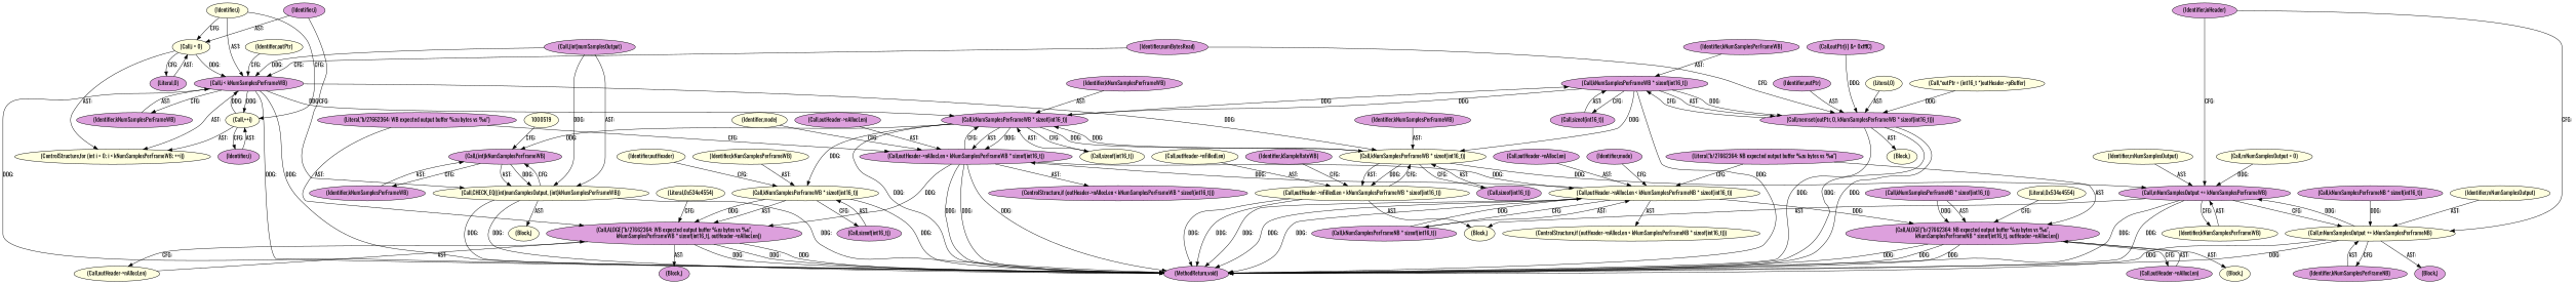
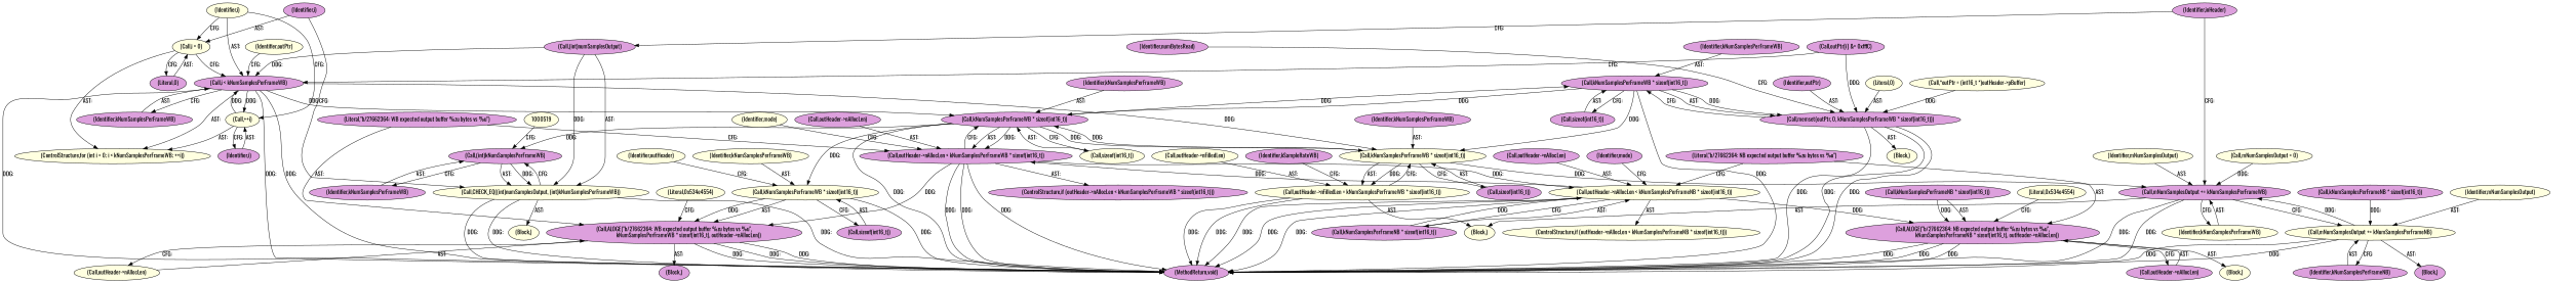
  digraph {
    fontname=Oswald
    node [fillcolor=plum fontname=Oswald style=filled]
    edge [fontname=Oswald]
    n1 [label="(Call,kNumSamplesPerFrameWB * sizeof(int16_t))"]
    n2 [label="(Call,kNumSamplesPerFrameWB * sizeof(int16_t))"]
    n3 [fillcolor=lightyellow label="(Call,kNumSamplesPerFrameWB * sizeof(int16_t))"]
    n4 [label="(Call,memset(outPtr, 0, kNumSamplesPerFrameWB * sizeof(int16_t)))"]
    n5 [label="(MethodReturn,void)"]
    n6 [label="(Call,sizeof(int16_t))"]
    n7 [label="(Call,(int)kNumSamplesPerFrameWB)"]
    n8 [label="(Call,outHeader->nAllocLen < kNumSamplesPerFrameWB * sizeof(int16_t))"]
    n9 [fillcolor=lightyellow label="(Call,kNumSamplesPerFrameWB * sizeof(int16_t))"]
    n10 [fillcolor=lightyellow label="(Call,sizeof(int16_t))"]
    n11 [fillcolor=lightyellow label="(Call,outHeader->nFilledLen = kNumSamplesPerFrameWB * sizeof(int16_t))"]
    n12 [label="(Call,mNumSamplesOutput += kNumSamplesPerFrameWB)"]
    n13 [label="(Call,sizeof(int16_t))"]
    n14 [fillcolor=lightyellow label="(Block,)"]
    n15 [fillcolor=lightyellow label="(Call,CHECK_EQ((int)numSamplesOutput, (int)kNumSamplesPerFrameWB))"]
    n16 [label="(Identifier,kNumSamplesPerFrameWB)"]
    n17 [fillcolor=lightyellow label="(Call,outHeader->nAllocLen < kNumSamplesPerFrameNB * sizeof(int16_t))"]
    n18 [label="(Call,ALOGE(\"b/27662364: WB expected output buffer %zu bytes vs %u\",\n                       kNumSamplesPerFrameWB * sizeof(int16_t), outHeader->nAllocLen))"]
    n19 [label="(ControlStructure,if (outHeader->nAllocLen < kNumSamplesPerFrameWB * sizeof(int16_t)))"]
    n20 [label="(Call,sizeof(int16_t))"]
    n21 [label="(Call,i < kNumSamplesPerFrameWB)"]
    n22 [fillcolor=lightyellow label="(Call,++i)"]
    n23 [label="(Identifier,kNumSamplesPerFrameWB)"]
    n24 [fillcolor=lightyellow label="(ControlStructure,for (int i = 0; i < kNumSamplesPerFrameWB; ++i))"]
    n25 [label="(Identifier,i)"]
    n26 [fillcolor=lightyellow label="(Call,i = 0)"]
    n27 [label="(Literal,0)"]
    n28 [fillcolor=lightyellow label="(Block,)"]
    n29 [fillcolor=lightyellow label="(Block,)"]
    n30 [fillcolor=lightyellow label="(Call,mNumSamplesOutput += kNumSamplesPerFrameNB)"]
    n31 [fillcolor=lightyellow label="(Identifier,kNumSamplesPerFrameWB)"]
    n32 [label="(Call,ALOGE(\"b/27662364: NB expected output buffer %zu bytes vs %u\",\n                       kNumSamplesPerFrameNB * sizeof(int16_t), outHeader->nAllocLen))"]
    n33 [fillcolor=lightyellow label="(ControlStructure,if (outHeader->nAllocLen < kNumSamplesPerFrameNB * sizeof(int16_t)))"]
    n34 [label="(Call,kNumSamplesPerFrameNB * sizeof(int16_t))"]
    n35 [label="(Block,)"]
    n36 [fillcolor=lightyellow label="(Call,outHeader->nAllocLen)"]
    n37 [fillcolor=lightyellow label="(Block,)"]
    n38 [label="(Call,outHeader->nAllocLen)"]
    n39 [label="(Block,)"]
    n40 [label="(Identifier,kNumSamplesPerFrameNB)"]
    n41 [label="(Call,kNumSamplesPerFrameNB * sizeof(int16_t))"]
    n42 [fillcolor=lightyellow label="(Identifier,outPtr)"]
    n43 [fillcolor=lightyellow label="(Call,*outPtr = (int16_t *)outHeader->pBuffer)"]
    n44 [fillcolor=lightyellow label="(Identifier,mode)"]
    n45 [label="(Call,outHeader->nAllocLen)"]
    n46 [label="(Identifier,numBytesRead)"]
    n47 [label="(Identifier,mode)"]
    n48 [label="(Identifier,kNumSamplesPerFrameWB)"]
    n49 [fillcolor=lightyellow label="(Identifier,i)"]
    n50 [fillcolor=lightyellow label="(Literal,0x534e4554)"]
    n51 [label="(Call,outHeader->nAllocLen)"]
    n52 [label="(Literal,\"b/27662364: WB expected output buffer %zu bytes vs %u\")"]
    n53 [label="(Identifier,outPtr)"]
    n54 [label="(Identifier,kNumSamplesPerFrameWB)"]
    n55 [label="(Identifier,kNumSamplesPerFrameWB)"]
    n56 [fillcolor=lightyellow label="(Call,outHeader->nFilledLen)"]
    n57 [fillcolor=lightyellow label="(Identifier,mNumSamplesOutput)"]
    n58 [label="(Call,outPtr[i] &= 0xfffC)"]
    n59 [fillcolor=lightyellow label="(Identifier,mNumSamplesOutput)"]
    n60 [label="(Identifier,i)"]
    n61 [label="(Literal,\"b/27662364: NB expected output buffer %zu bytes vs %u\")"]
    n62 [fillcolor=lightyellow label="(Literal,0x534e4554)"]
    n63 [label="(Call,kNumSamplesPerFrameNB * sizeof(int16_t))"]
    n64 [label="(Identifier,kSampleRateWB)"]
    n65 [fillcolor=lightyellow label="(Identifier,outHeader)"]
    n66 [fillcolor=lightyellow label="(Literal,0)"]
    n67 [fillcolor=lightyellow label="(Call,mNumSamplesOutput = 0)"]
    n68 [label="(Call,(int)numSamplesOutput)"]
    n69 [fillcolor=lightyellow label="(Identifier,kNumSamplesPerFrameWB)"]
    n70 [label="(Identifier,inHeader)"]
    1000519 [fillcolor=lightyellow]
    n1 -> n2 [label="DDG: "]
    n1 -> n3 [label="DDG: "]
    n1 -> n4 [label="AST: "]
    n1 -> n4 [label="DDG: "]
    n1 -> n5 [label="DDG: "]
    n1 -> n6 [label="CFG: "]
    n2 -> n1 [label="DDG: "]
    n2 -> n3 [label="DDG: "]
    n2 -> n5 [label="DDG: "]
    n2 -> n7 [label="DDG: "]
    n2 -> n8 [label="AST: "]
    n2 -> n8 [label="DDG: "]
    n2 -> n9 [label="DDG: "]
    n2 -> n10 [label="CFG: "]
    n3 -> n2 [label="DDG: "]
    n3 -> n11 [label="AST: "]
    n3 -> n11 [label="DDG: "]
    n3 -> n12 [label="DDG: "]
    n3 -> n13 [label="CFG: "]
    n4 -> n1 [label="CFG: "]
    n4 -> n5 [label="DDG: "]
    n4 -> n5 [label="DDG: "]
    n4 -> n5 [label="DDG: "]
    n4 -> n14 [label="AST: "]
    n6 -> n1 [label="AST: "]
    n7 -> n15 [label="AST: "]
    n7 -> n15 [label="DDG: "]
    n7 -> n16 [label="CFG: "]
    n8 -> n2 [label="CFG: "]
    n8 -> n5 [label="DDG: "]
    n8 -> n5 [label="DDG: "]
    n8 -> n5 [label="DDG: "]
    n8 -> n17 [label="DDG: "]
    n8 -> n18 [label="DDG: "]
    n8 -> n19 [label="AST: "]
    n9 -> n5 [label="DDG: "]
    n9 -> n18 [label="AST: "]
    n9 -> n18 [label="DDG: "]
    n9 -> n20 [label="CFG: "]
    n10 -> n2 [label="AST: "]
    n11 -> n3 [label="CFG: "]
    n11 -> n5 [label="DDG: "]
    n11 -> n5 [label="DDG: "]
    n11 -> n29 [label="AST: "]
    n12 -> n5 [label="DDG: "]
    n12 -> n5 [label="DDG: "]
    n12 -> n29 [label="AST: "]
    n12 -> n30 [label="CFG: "]
    n12 -> n31 [label="CFG: "]
    n13 -> n3 [label="AST: "]
    n15 -> n5 [label="DDG: "]
    n15 -> n5 [label="DDG: "]
    n15 -> n5 [label="DDG: "]
    n15 -> n7 [label="CFG: "]
    n15 -> n28 [label="AST: "]
    n16 -> n7 [label="AST: "]
    n17 -> n5 [label="DDG: "]
    n17 -> n5 [label="DDG: "]
    n17 -> n5 [label="DDG: "]
    n17 -> n8 [label="DDG: "]
    n17 -> n32 [label="DDG: "]
    n17 -> n33 [label="AST: "]
    n17 -> n34 [label="CFG: "]
    n18 -> n5 [label="DDG: "]
    n18 -> n5 [label="DDG: "]
    n18 -> n5 [label="DDG: "]
    n18 -> n35 [label="AST: "]
    n18 -> n36 [label="CFG: "]
    n20 -> n9 [label="AST: "]
    n21 -> n2 [label="DDG: "]
    n21 -> n3 [label="DDG: "]
    n21 -> n5 [label="DDG: "]
    n21 -> n5 [label="DDG: "]
    n21 -> n5 [label="DDG: "]
    n21 -> n22 [label="DDG: "]
    n21 -> n23 [label="CFG: "]
    n21 -> n24 [label="AST: "]
    n22 -> n21 [label="DDG: "]
    n22 -> n24 [label="AST: "]
    n22 -> n25 [label="CFG: "]
    n23 -> n21 [label="AST: "]
    n25 -> n22 [label="AST: "]
-   n26 -> n21 [label="DDG: "]
+   n26 -> n21 [label="CFG: "]
    n26 -> n24 [label="AST: "]
    n26 -> n27 [label="CFG: "]
    n27 -> n26 [label="AST: "]
    n30 -> n5 [label="DDG: "]
    n30 -> n5 [label="DDG: "]
    n30 -> n12 [label="DDG: "]
    n30 -> n39 [label="AST: "]
    n30 -> n40 [label="CFG: "]
    n31 -> n12 [label="AST: "]
    n32 -> n5 [label="DDG: "]
    n32 -> n5 [label="DDG: "]
    n32 -> n5 [label="DDG: "]
    n32 -> n37 [label="AST: "]
    n32 -> n38 [label="CFG: "]
    n34 -> n17 [label="AST: "]
    n34 -> n17 [label="DDG: "]
    n36 -> n18 [label="AST: "]
    n38 -> n32 [label="AST: "]
    n40 -> n30 [label="AST: "]
    n41 -> n32 [label="AST: "]
    n41 -> n32 [label="DDG: "]
    n42 -> n21 [label="CFG: "]
    n43 -> n4 [label="DDG: "]
    n44 -> n8 [label="CFG: "]
    n45 -> n8 [label="AST: "]
    n46 -> n4 [label="CFG: "]
-   n46 -> n21 [label="CFG: "]
+   n58 -> n21 [label="CFG: "]
    n47 -> n17 [label="CFG: "]
    n48 -> n1 [label="AST: "]
    n49 -> n21 [label="AST: "]
    n49 -> n22 [label="CFG: "]
    n49 -> n26 [label="CFG: "]
    n50 -> n32 [label="CFG: "]
    n51 -> n17 [label="AST: "]
    n52 -> n8 [label="CFG: "]
    n52 -> n18 [label="AST: "]
    n53 -> n4 [label="AST: "]
    n54 -> n2 [label="AST: "]
    n55 -> n3 [label="AST: "]
    n56 -> n11 [label="AST: "]
    n57 -> n12 [label="AST: "]
    n58 -> n4 [label="DDG: "]
    n59 -> n30 [label="AST: "]
    n60 -> n15 [label="CFG: "]
    n60 -> n26 [label="AST: "]
    n61 -> n17 [label="CFG: "]
    n61 -> n32 [label="AST: "]
    n62 -> n18 [label="CFG: "]
    n63 -> n30 [label="DDG: "]
    n64 -> n11 [label="CFG: "]
    n65 -> n9 [label="CFG: "]
    n66 -> n4 [label="AST: "]
    n67 -> n12 [label="DDG: "]
    n68 -> n15 [label="AST: "]
    n68 -> n15 [label="DDG: "]
    n68 -> n21 [label="DDG: "]
    n69 -> n9 [label="AST: "]
    n70 -> n12 [label="CFG: "]
-   n70 -> n30 [label="CFG: "]
+   n70 -> n68 [label="CFG: "]
    1000519 -> n7 [label="CFG: "]
  }
